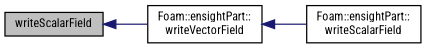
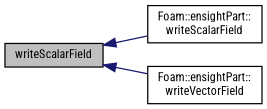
  digraph {
    fontname="Roboto Condensed"
    rankdir=LR
    node [color=black fontname="Roboto Condensed" fontsize=10 shape=record]
    edge [color=midnightblue dir=back fontname="Roboto Condensed" fontsize=10 labelfontname=Helvetica labelfontsize=10 style=solid]
    n1 [fillcolor=grey75 fontcolor=black height=0.2 label=writeScalarField style=filled width=0.4]
    n2 [height=0.2 label="Foam::ensightPart::\lwriteScalarField" width=0.4]
    n3 [height=0.2 label="Foam::ensightPart::\lwriteVectorField" width=0.4]
-   n3 -> n2
+   n1 -> n2
    n1 -> n3
  }
